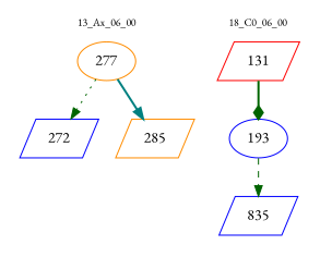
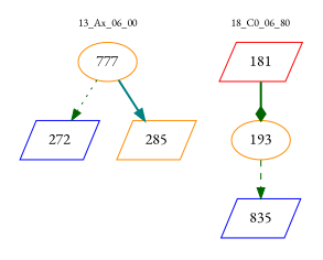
  digraph {
    fontname="EB Garamond"
    node [color=darkorange fontname="EB Garamond" shape=parallelogram]
    edge [arrowhead=normal color=darkgreen fontname="EB Garamond" style=bold]
-   n1 [label=277 shape=ellipse]
+   n1 [label=777 shape=ellipse]
    n2 [color=blue label=272]
    n3 [label=285]
-   n4 [color=blue label=193 shape=ellipse]
-   n5 [color=red label=131]
+   n4 [label=193 shape=ellipse]
+   n5 [color=red label=181]
    n6 [color=blue label=835]
    subgraph cluster_1 {
      color=white
      fontsize=10
      label="13_Ax_06_00"
      n1
      n2
      n3
    }
    subgraph cluster_2 {
      color=white
      fontsize=10
-     label="18_C0_06_00"
+     label="18_C0_06_80"
      n4
      n5
      n6
    }
    n1 -> n2 [style=dotted]
    n1 -> n3 [color=teal]
    n4 -> n6 [style=dashed]
    n5 -> n4 [arrowhead=diamond]
  }
